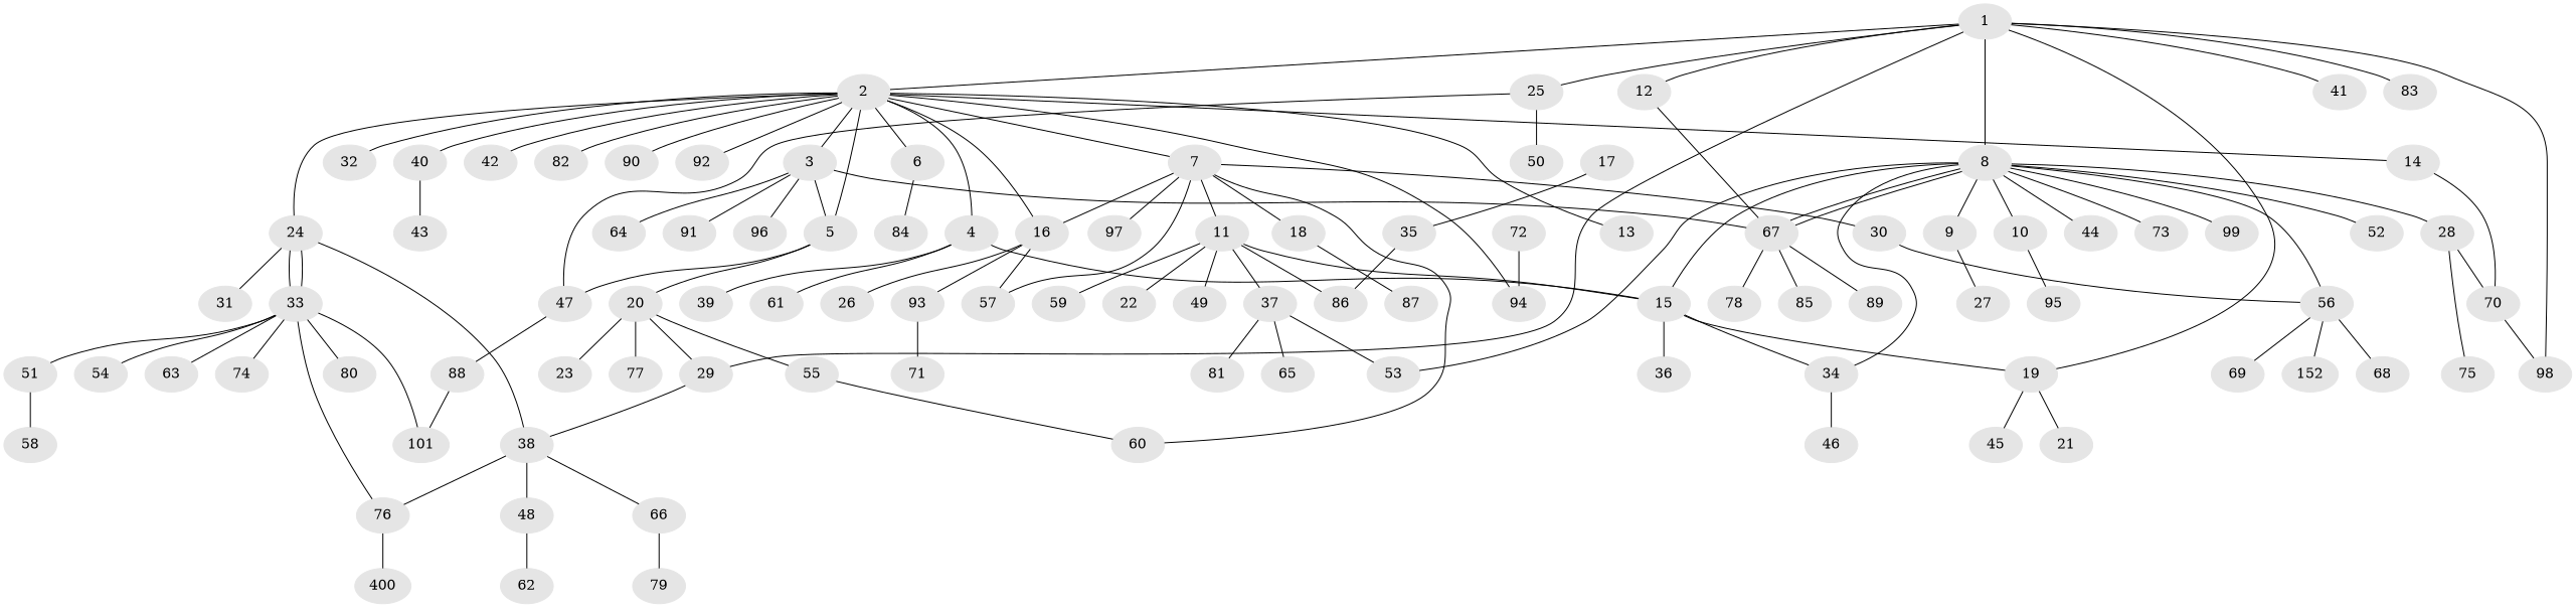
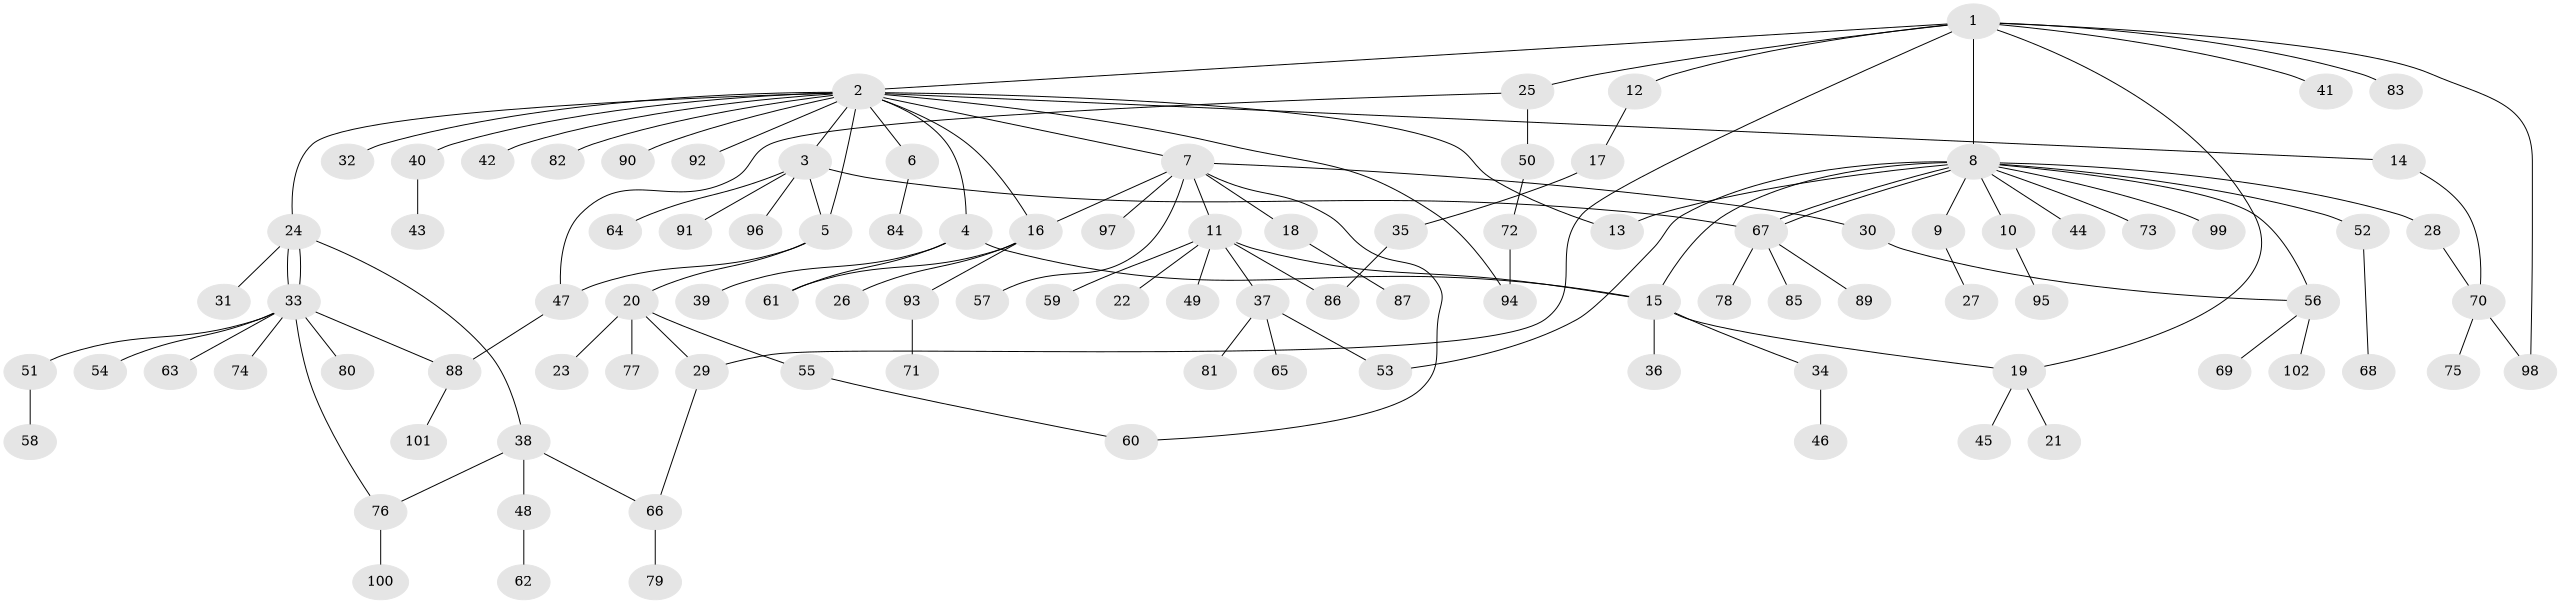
  graph {
    node [color=gray90 style=filled]
    1
    2
    8
    12
    19
    25
    29
    41
    83
    98
    3
    4
    5
    6
    7
    13
    14
    16
    24
    32
    40
    42
    82
    90
    92
    94
    67
    15
    9
    10
    28
    44
    52
    53
    56
    73
    99
    17
    21
    45
    47
    50
    38
    64
    91
    96
    39
    61
    20
    84
    11
    18
    30
    57
    60
    97
    70
    26
    93
    31
    33
    43
    78
    85
    89
    34
    36
    23
    55
    77
    88
    22
    37
    49
    59
    86
    87
    27
    95
    75
    68
    69
-   102 [label=152]
+   102
    65
    81
    35
    46
    71
    51
    54
    63
    74
    76
    80
    48
    66
    72
    58
-   100 [label=400]
+   100
    101
    62
    79
    1 -- 2
    1 -- 8
    1 -- 12
    1 -- 19
    1 -- 25
    1 -- 29
    1 -- 41
    1 -- 83
    1 -- 98
    2 -- 3
    2 -- 4
    2 -- 5
    2 -- 6
    2 -- 7
    2 -- 13
    2 -- 14
    2 -- 16
    2 -- 24
    2 -- 32
    2 -- 40
    2 -- 42
    2 -- 82
    2 -- 90
    2 -- 92
    2 -- 94
-   8 -- 34
+   8 -- 13
    8 -- 67
    8 -- 67
    8 -- 15
    8 -- 9
    8 -- 10
    8 -- 28
    8 -- 44
    8 -- 52
    8 -- 53
    8 -- 56
    8 -- 73
    8 -- 99
-   12 -- 67
+   12 -- 17
    19 -- 21
    19 -- 45
    25 -- 47
    25 -- 50
-   29 -- 38
+   29 -- 66
    3 -- 5
    3 -- 67
    3 -- 64
    3 -- 91
    3 -- 96
    4 -- 15
    4 -- 39
    4 -- 61
    5 -- 47
    5 -- 20
    6 -- 84
    7 -- 16
    7 -- 11
    7 -- 18
    7 -- 30
    7 -- 57
    7 -- 60
    7 -- 97
    14 -- 70
-   16 -- 57
+   16 -- 61
    16 -- 26
    16 -- 93
    24 -- 38
    24 -- 31
    24 -- 33
    24 -- 33
    40 -- 43
    67 -- 78
    67 -- 85
    67 -- 89
    15 -- 19
    15 -- 34
    15 -- 36
    9 -- 27
    10 -- 95
    28 -- 70
-   28 -- 75
-   56 -- 68
+   70 -- 75
+   52 -- 68
    56 -- 69
    56 -- 102
    17 -- 35
    47 -- 88
+   50 -- 72
    38 -- 76
    38 -- 48
    38 -- 66
    20 -- 29
    20 -- 23
    20 -- 55
    20 -- 77
    11 -- 15
    11 -- 22
    11 -- 37
    11 -- 49
    11 -- 59
    11 -- 86
    18 -- 87
    30 -- 56
    70 -- 98
    93 -- 71
-   33 -- 101
+   33 -- 88
    33 -- 51
    33 -- 54
    33 -- 63
    33 -- 74
    33 -- 76
    33 -- 80
    34 -- 46
    55 -- 60
    88 -- 101
    37 -- 53
    37 -- 65
    37 -- 81
    35 -- 86
    51 -- 58
    76 -- 100
    48 -- 62
    66 -- 79
    72 -- 94
  }
